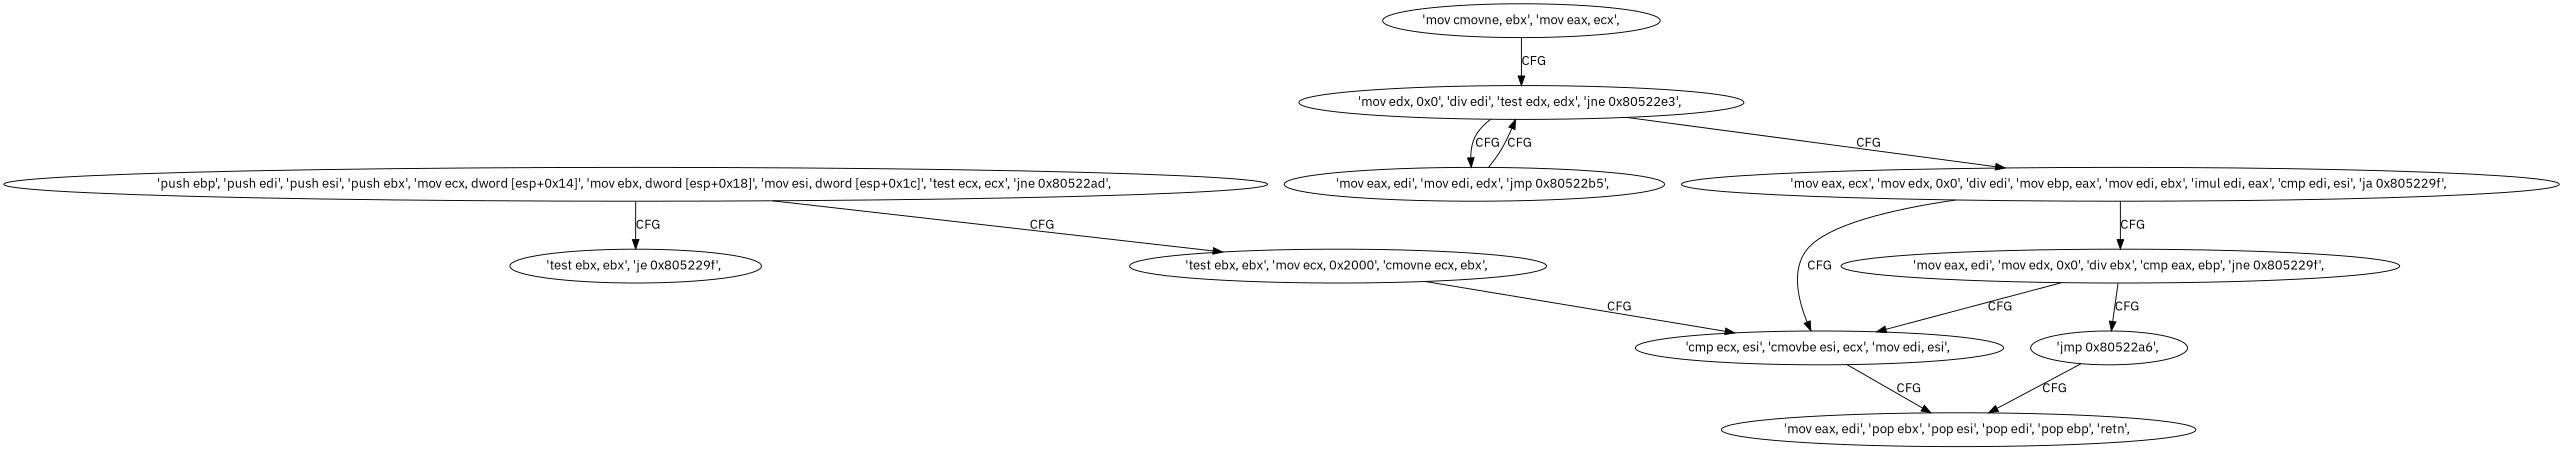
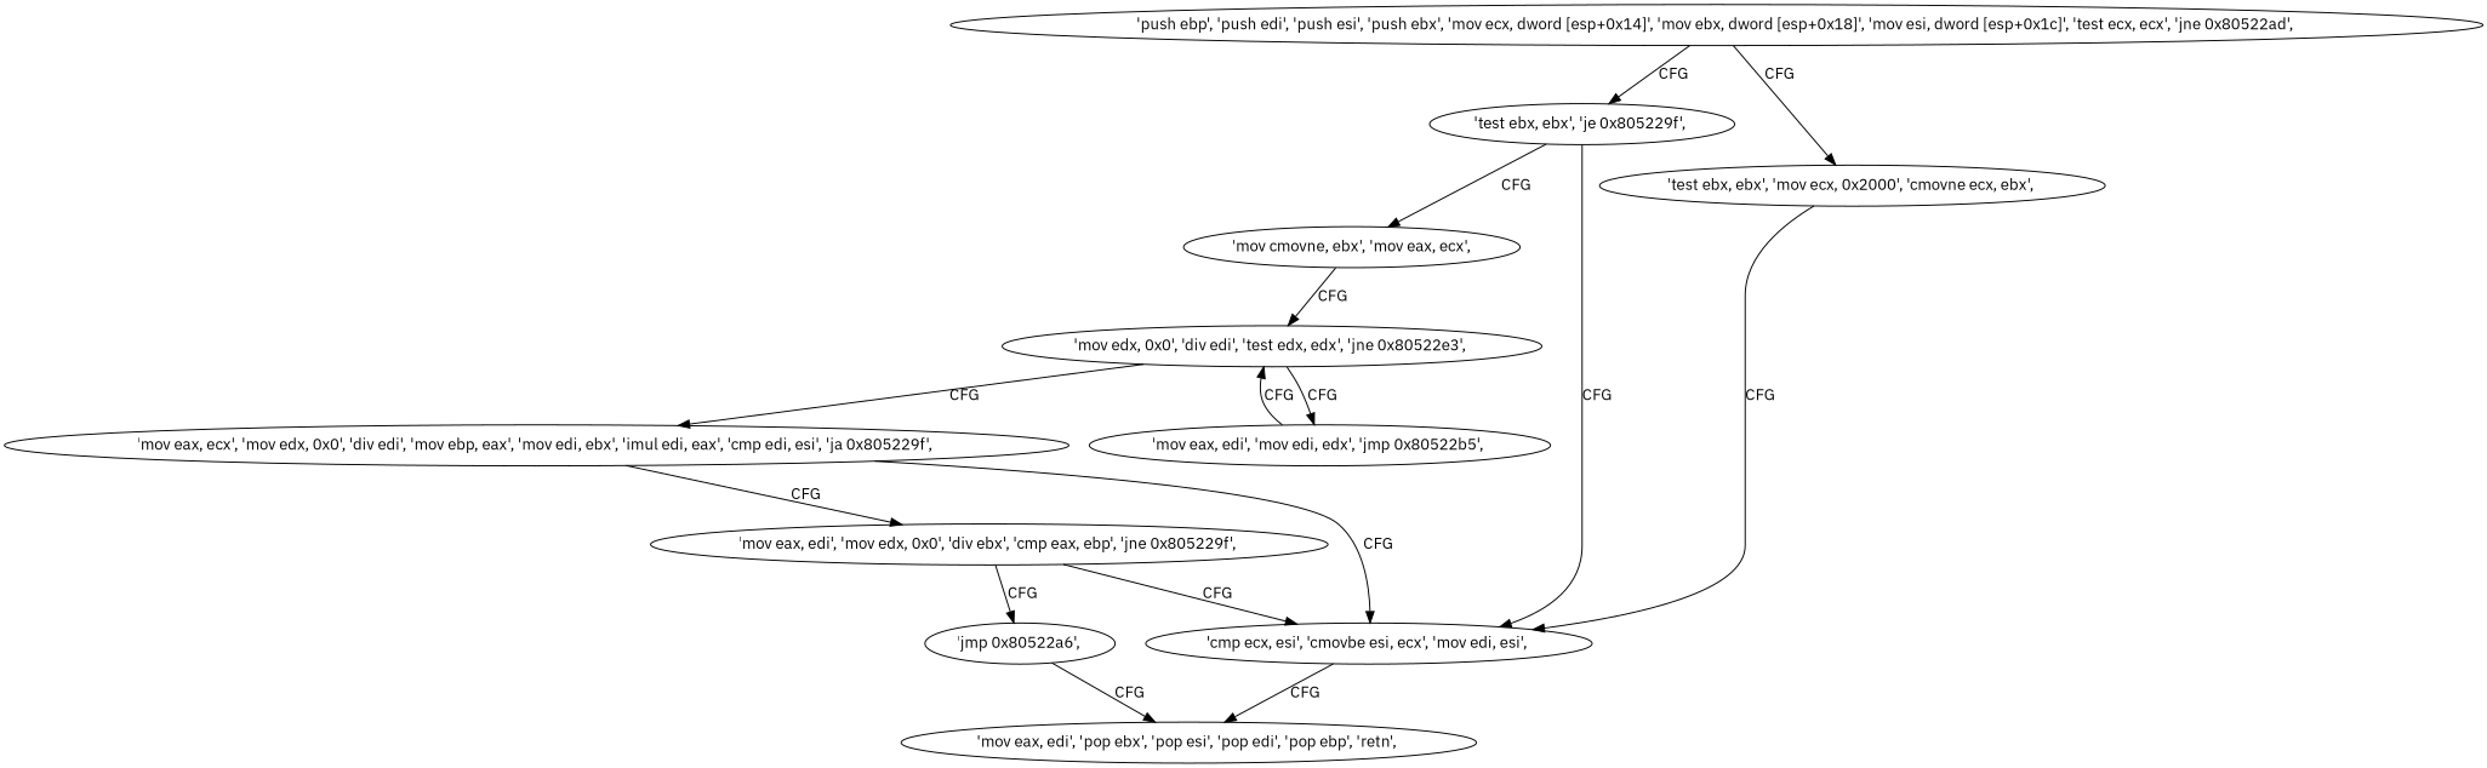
  digraph {
    fontname="IBM Plex Sans"
    node [fontname="IBM Plex Sans"]
    edge [fontname="IBM Plex Sans"]
    n1 [label="'push ebp', 'push edi', 'push esi', 'push ebx', 'mov ecx, dword [esp+0x14]', 'mov ebx, dword [esp+0x18]', 'mov esi, dword [esp+0x1c]', 'test ecx, ecx', 'jne 0x80522ad', "]
    n2 [label="'test ebx, ebx', 'je 0x805229f', "]
    n3 [label="'test ebx, ebx', 'mov ecx, 0x2000', 'cmovne ecx, ebx', "]
    n4 [label="'cmp ecx, esi', 'cmovbe esi, ecx', 'mov edi, esi', "]
    n5 [label="'mov cmovne, ebx', 'mov eax, ecx',"]
    n6 [label="'mov eax, edi', 'pop ebx', 'pop esi', 'pop edi', 'pop ebp', 'retn', "]
    n7 [label="'mov edx, 0x0', 'div edi', 'test edx, edx', 'jne 0x80522e3', "]
    n8 [label="'mov eax, edi', 'mov edi, edx', 'jmp 0x80522b5', "]
    n9 [label="'mov eax, ecx', 'mov edx, 0x0', 'div edi', 'mov ebp, eax', 'mov edi, ebx', 'imul edi, eax', 'cmp edi, esi', 'ja 0x805229f', "]
    n10 [label="'mov eax, edi', 'mov edx, 0x0', 'div ebx', 'cmp eax, ebp', 'jne 0x805229f', "]
    n11 [label="'jmp 0x80522a6', "]
    n1 -> n2 [label=CFG]
    n1 -> n3 [label=CFG]
+   n2 -> n4 [label=CFG]
+   n2 -> n5 [label=CFG]
    n3 -> n4 [label=CFG]
    n4 -> n6 [label=CFG]
    n5 -> n7 [label=CFG]
    n7 -> n8 [label=CFG]
    n7 -> n9 [label=CFG]
    n8 -> n7 [label=CFG]
    n9 -> n4 [label=CFG]
    n9 -> n10 [label=CFG]
    n10 -> n4 [label=CFG]
    n10 -> n11 [label=CFG]
    n11 -> n6 [label=CFG]
  }
